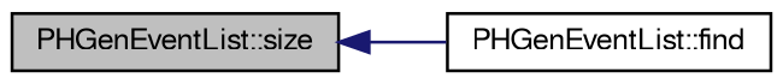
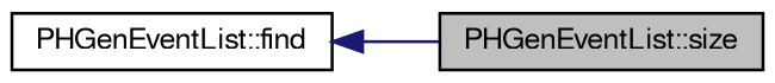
  digraph {
    rankdir=LR
    node [color=black fontname=FreeSans fontsize=10 shape=record]
    n1 [fillcolor=grey75 fontcolor=black height=0.2 label="PHGenEventList::size" style=filled width=0.4]
    n2 [height=0.2 label="PHGenEventList::find" width=0.4]
-   n1 -> n2 [color=midnightblue dir=back fontname=FreeSans fontsize=10 labelfontname=FreeSans labelfontsize=10 style=solid]
+   n2 -> n1 [color=midnightblue dir=back fontname=FreeSans fontsize=10 labelfontname=FreeSans labelfontsize=10 style=solid]
  }
